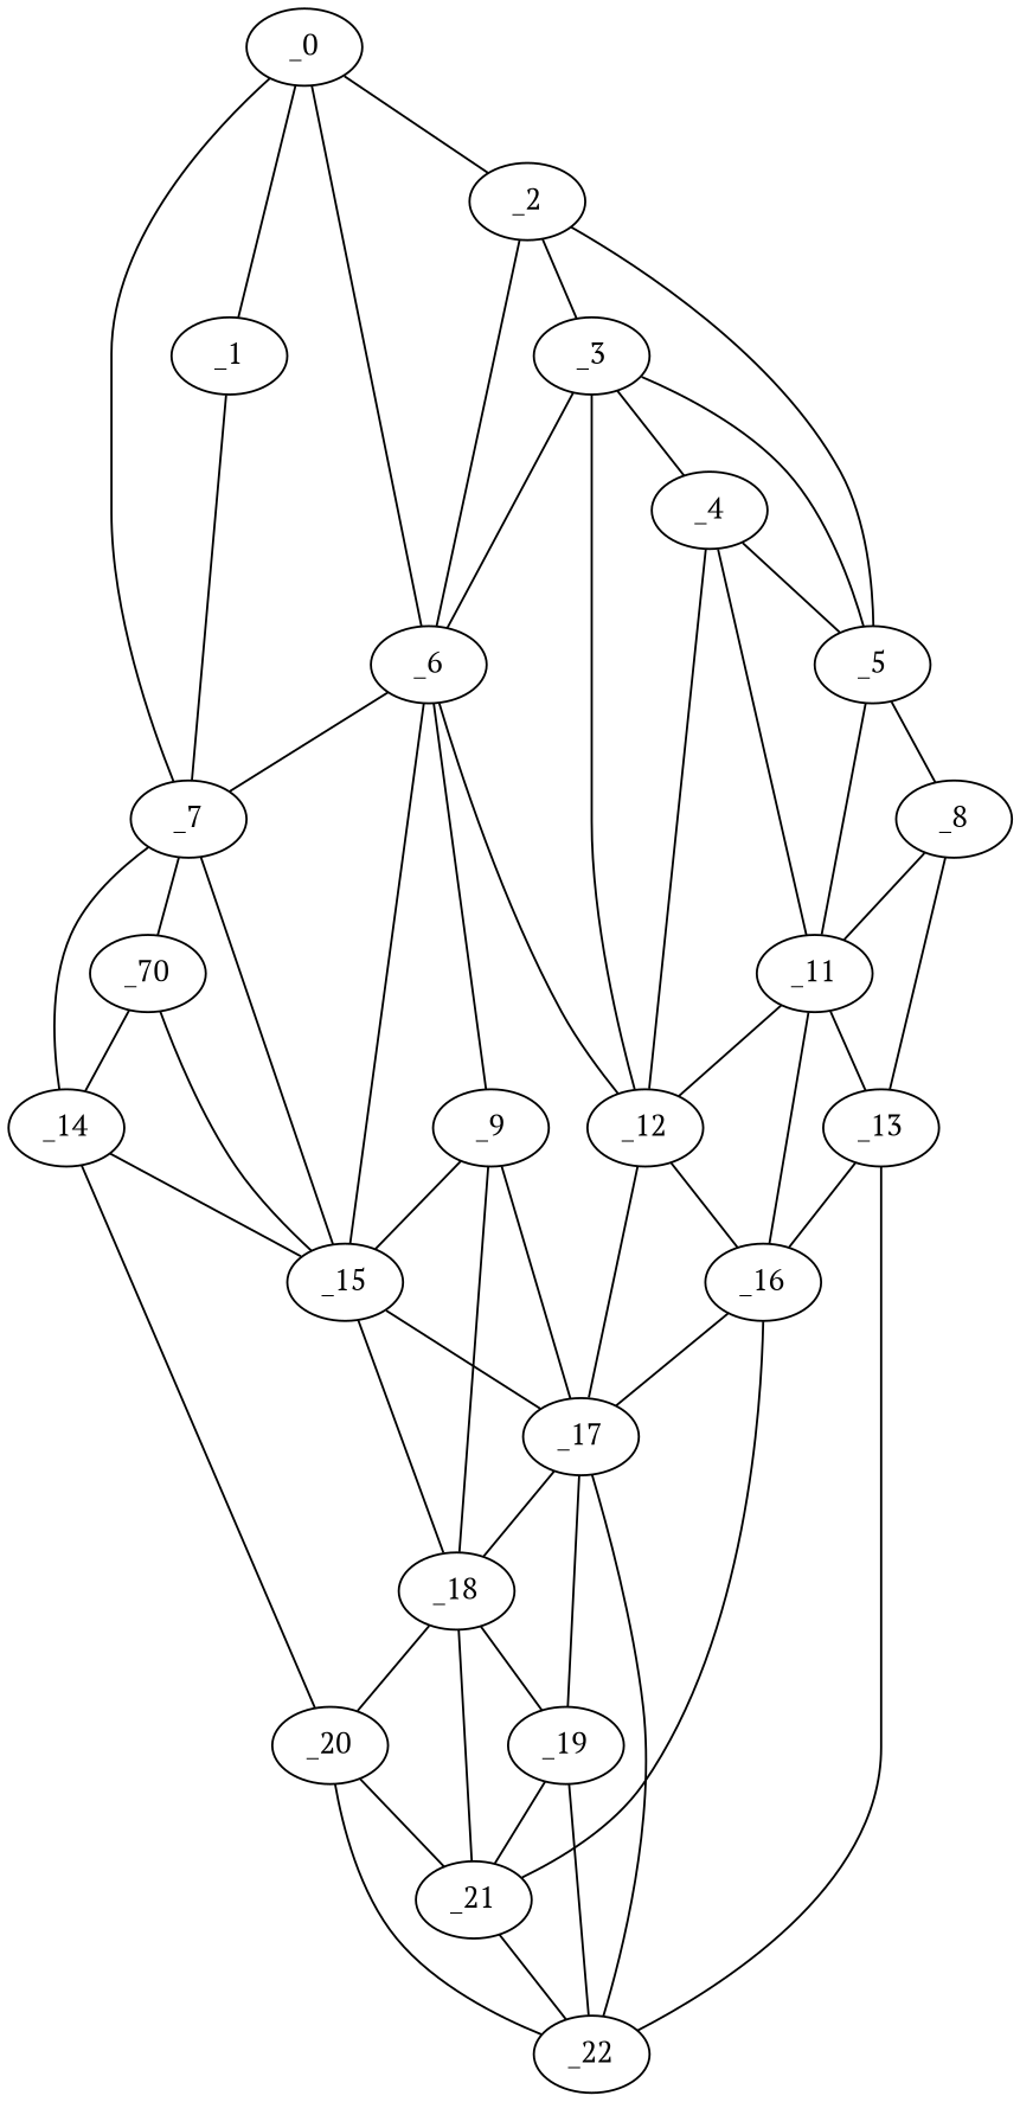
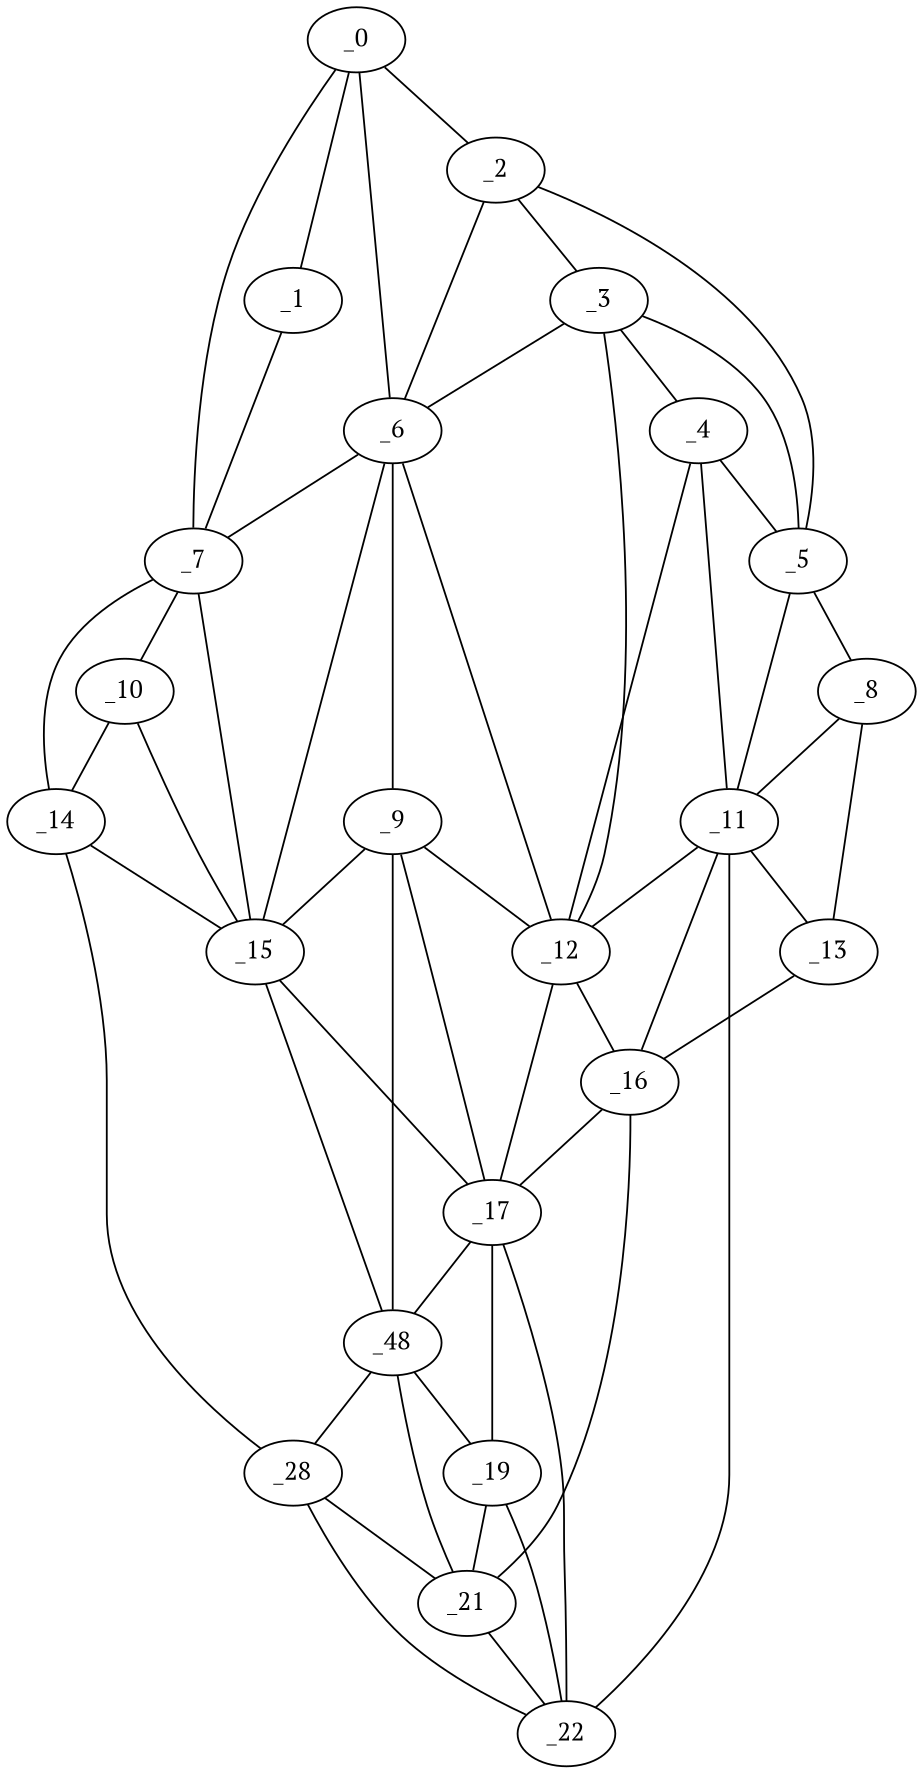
  graph {
    fontname="PT Serif"
    node [fontname="PT Serif" x=77 y=70]
    edge [fontname="PT Serif" valence=2]
    _0 [x=23 y=87]
    _1 [x=26 y=107]
    _2 [x=32 y=46]
    _6 [x=67 y=74]
    _7 [x=69 y=104]
    _3 [x=52 y=32]
    _5 [x=66 y=22]
    _12 [x=81 y=43]
    _9 [y=73]
    _15 [x=86 y=93]
    _14 [x=83 y=112]
-   _10 [y=105 label=_70]
-   _20 [x=112 y=79]
+   _10 [y=105]
+   _20 [x=112 y=79 label=_28]
    _4 [x=61 y=30]
    _11 [x=79 y=28]
    _8 [x=75 y=21]
    _17 [x=93 y=51]
    _16 [x=88 y=40]
-   _18 [x=107]
+   _18 [x=107 label=_48]
    _22 [x=122 y=52]
    _21 [x=113]
    _13 [x=82 y=25]
    _19 [x=111 y=62]
    _0 -- _1 [valence=1]
    _0 -- _2 [valence=1]
    _0 -- _6
    _0 -- _7
    _1 -- _7
    _2 -- _6
    _2 -- _3 [valence=1]
    _2 -- _5 [valence=1]
    _6 -- _7
    _6 -- _12 [valence=1]
    _6 -- _9 [valence=1]
    _6 -- _15
    _7 -- _15 [valence=1]
    _7 -- _14 [valence=1]
    _7 -- _10
    _3 -- _6 [valence=1]
    _3 -- _5
    _3 -- _12
    _3 -- _4 [valence=1]
    _5 -- _11
    _5 -- _8 [valence=1]
    _12 -- _17
    _12 -- _16
+   _9 -- _12
    _9 -- _15
    _9 -- _17 [valence=1]
    _9 -- _18 [valence=1]
    _15 -- _17
    _15 -- _18
    _14 -- _15
    _14 -- _20 [valence=1]
    _10 -- _15
    _10 -- _14 [valence=1]
    _20 -- _22 [valence=1]
    _20 -- _21
    _4 -- _5
    _4 -- _12
    _4 -- _11 [valence=1]
    _11 -- _12
    _11 -- _16
    _11 -- _13
    _8 -- _11 [valence=1]
    _8 -- _13 [valence=1]
    _17 -- _18
    _17 -- _22
    _17 -- _19
    _16 -- _17 [valence=1]
    _16 -- _21
    _18 -- _20
    _18 -- _21
    _18 -- _19 [valence=1]
    _21 -- _22
    _13 -- _16
-   _13 -- _22 [valence=1]
+   _11 -- _22 [valence=1]
    _19 -- _22 [valence=1]
    _19 -- _21
  }
